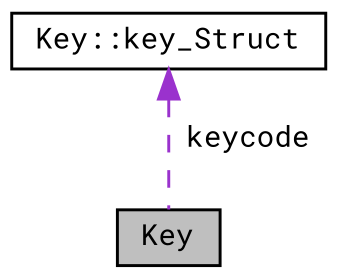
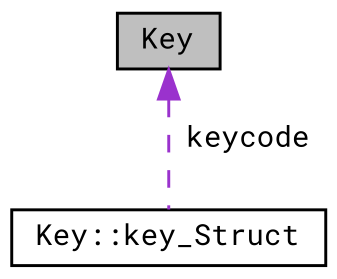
  digraph {
    fontname="Roboto Mono"
    node [color=black fontname="Roboto Mono" fontsize=10 shape=record style=filled]
    n1 [fillcolor=grey75 fontcolor=black height=0.2 label=Key width=0.4]
    n2 [fillcolor=white height=0.2 label="Key::key_Struct" width=0.4]
-   n2 -> n1 [color=darkorchid3 dir=back fontname="Roboto Mono" fontsize=10 label=" keycode" labelfontname=Helvetica labelfontsize=10 style=dashed]
+   n1 -> n2 [color=darkorchid3 dir=back fontname="Roboto Mono" fontsize=10 label=" keycode" labelfontname=Helvetica labelfontsize=10 style=dashed]
  }
